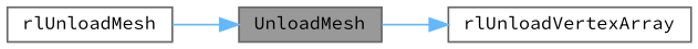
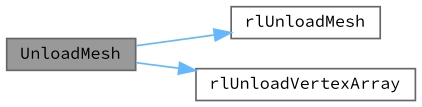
  digraph {
    fontname="Source Code Pro"
    rankdir=LR
    node [color=grey40 fillcolor=white fontname="Source Code Pro" fontsize=10 shape=box style=filled]
    edge [color=steelblue1 fontname="Source Code Pro" fontsize=10 labelfontname=Helvetica labelfontsize=10 style=solid]
    n1 [color=gray40 fillcolor=grey60 fontcolor=black height=0.2 label=UnloadMesh width=0.4]
    n2 [height=0.2 label=rlUnloadMesh width=0.4]
    n3 [height=0.2 label=rlUnloadVertexArray width=0.4]
-   n2 -> n1
+   n1 -> n2
    n1 -> n3
  }
